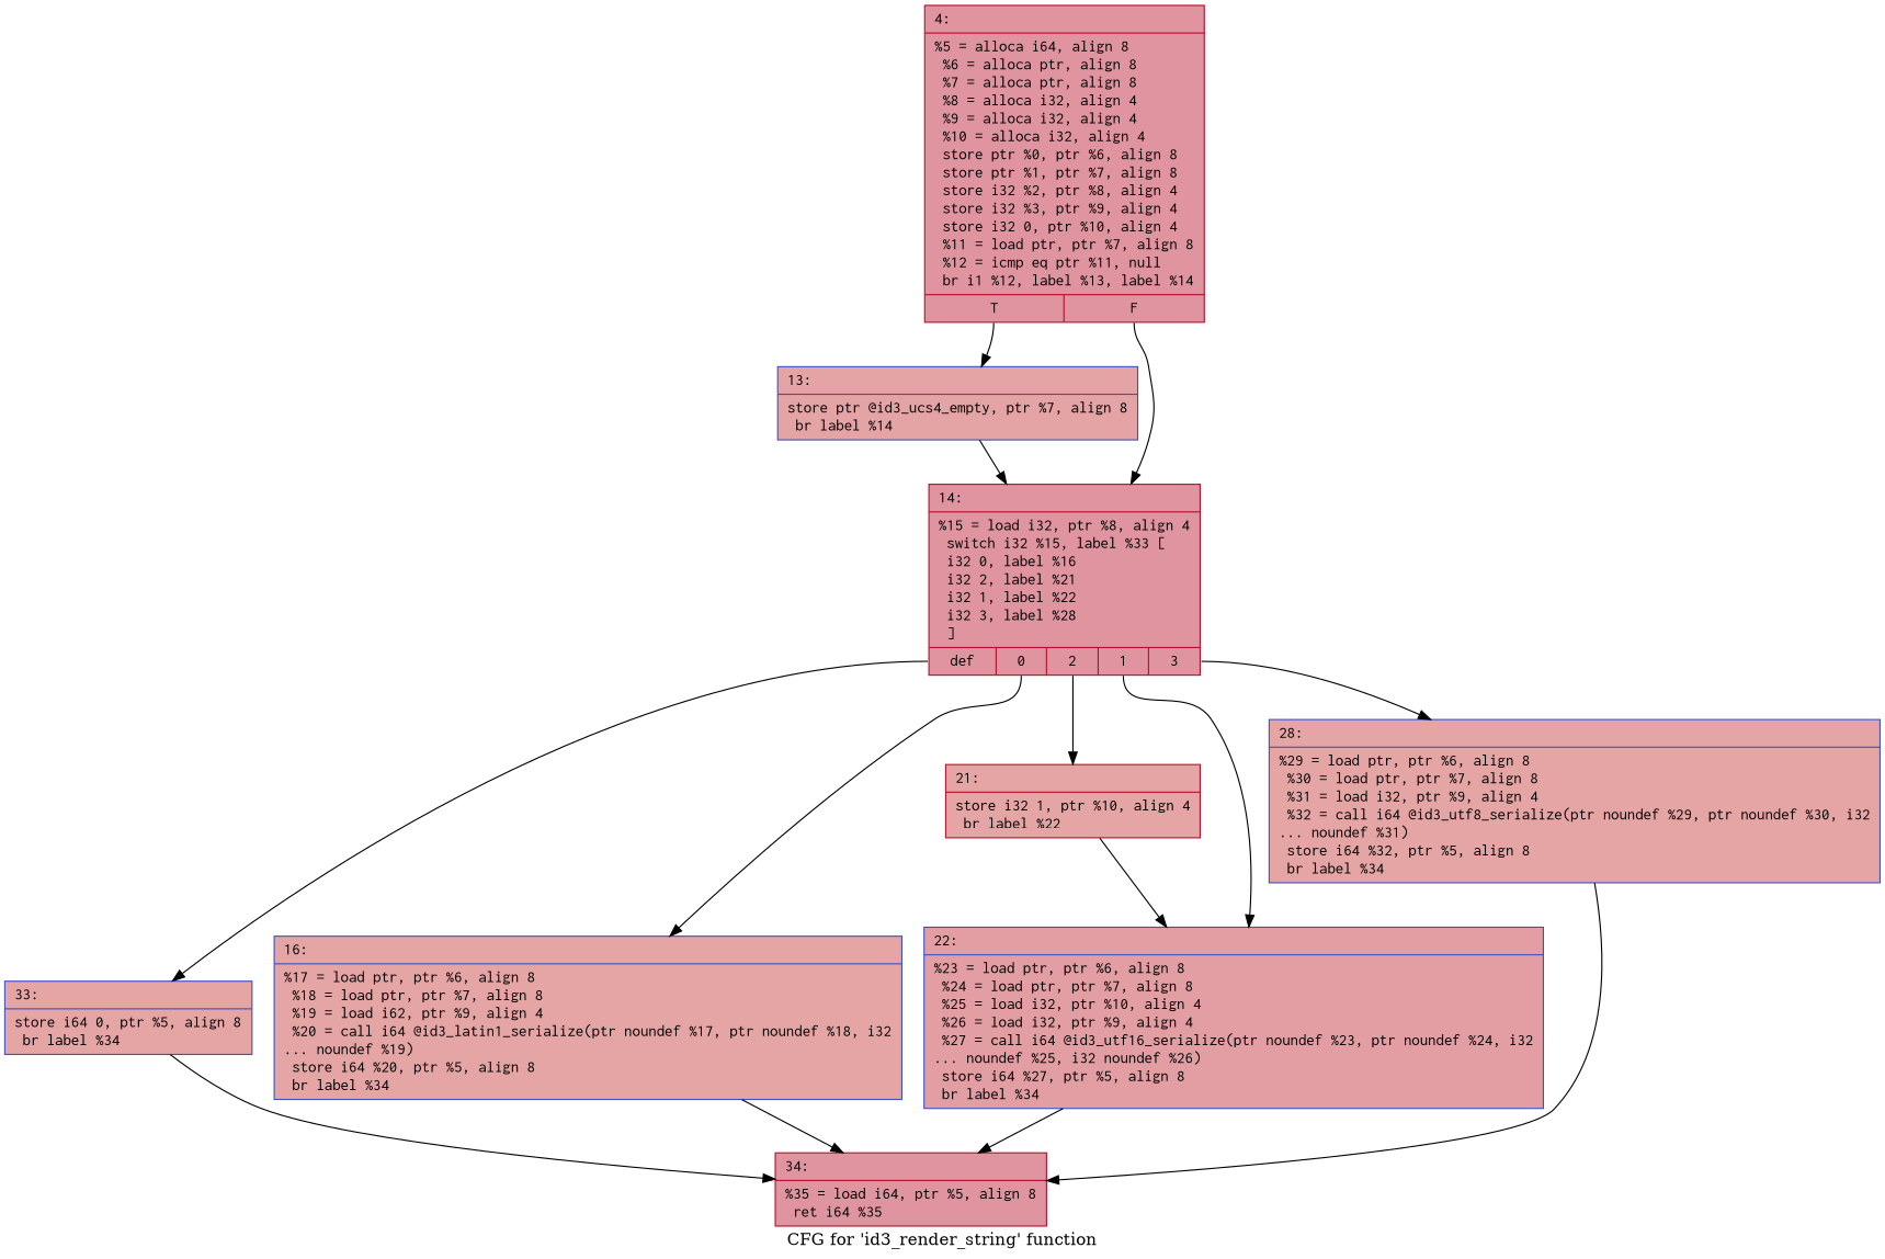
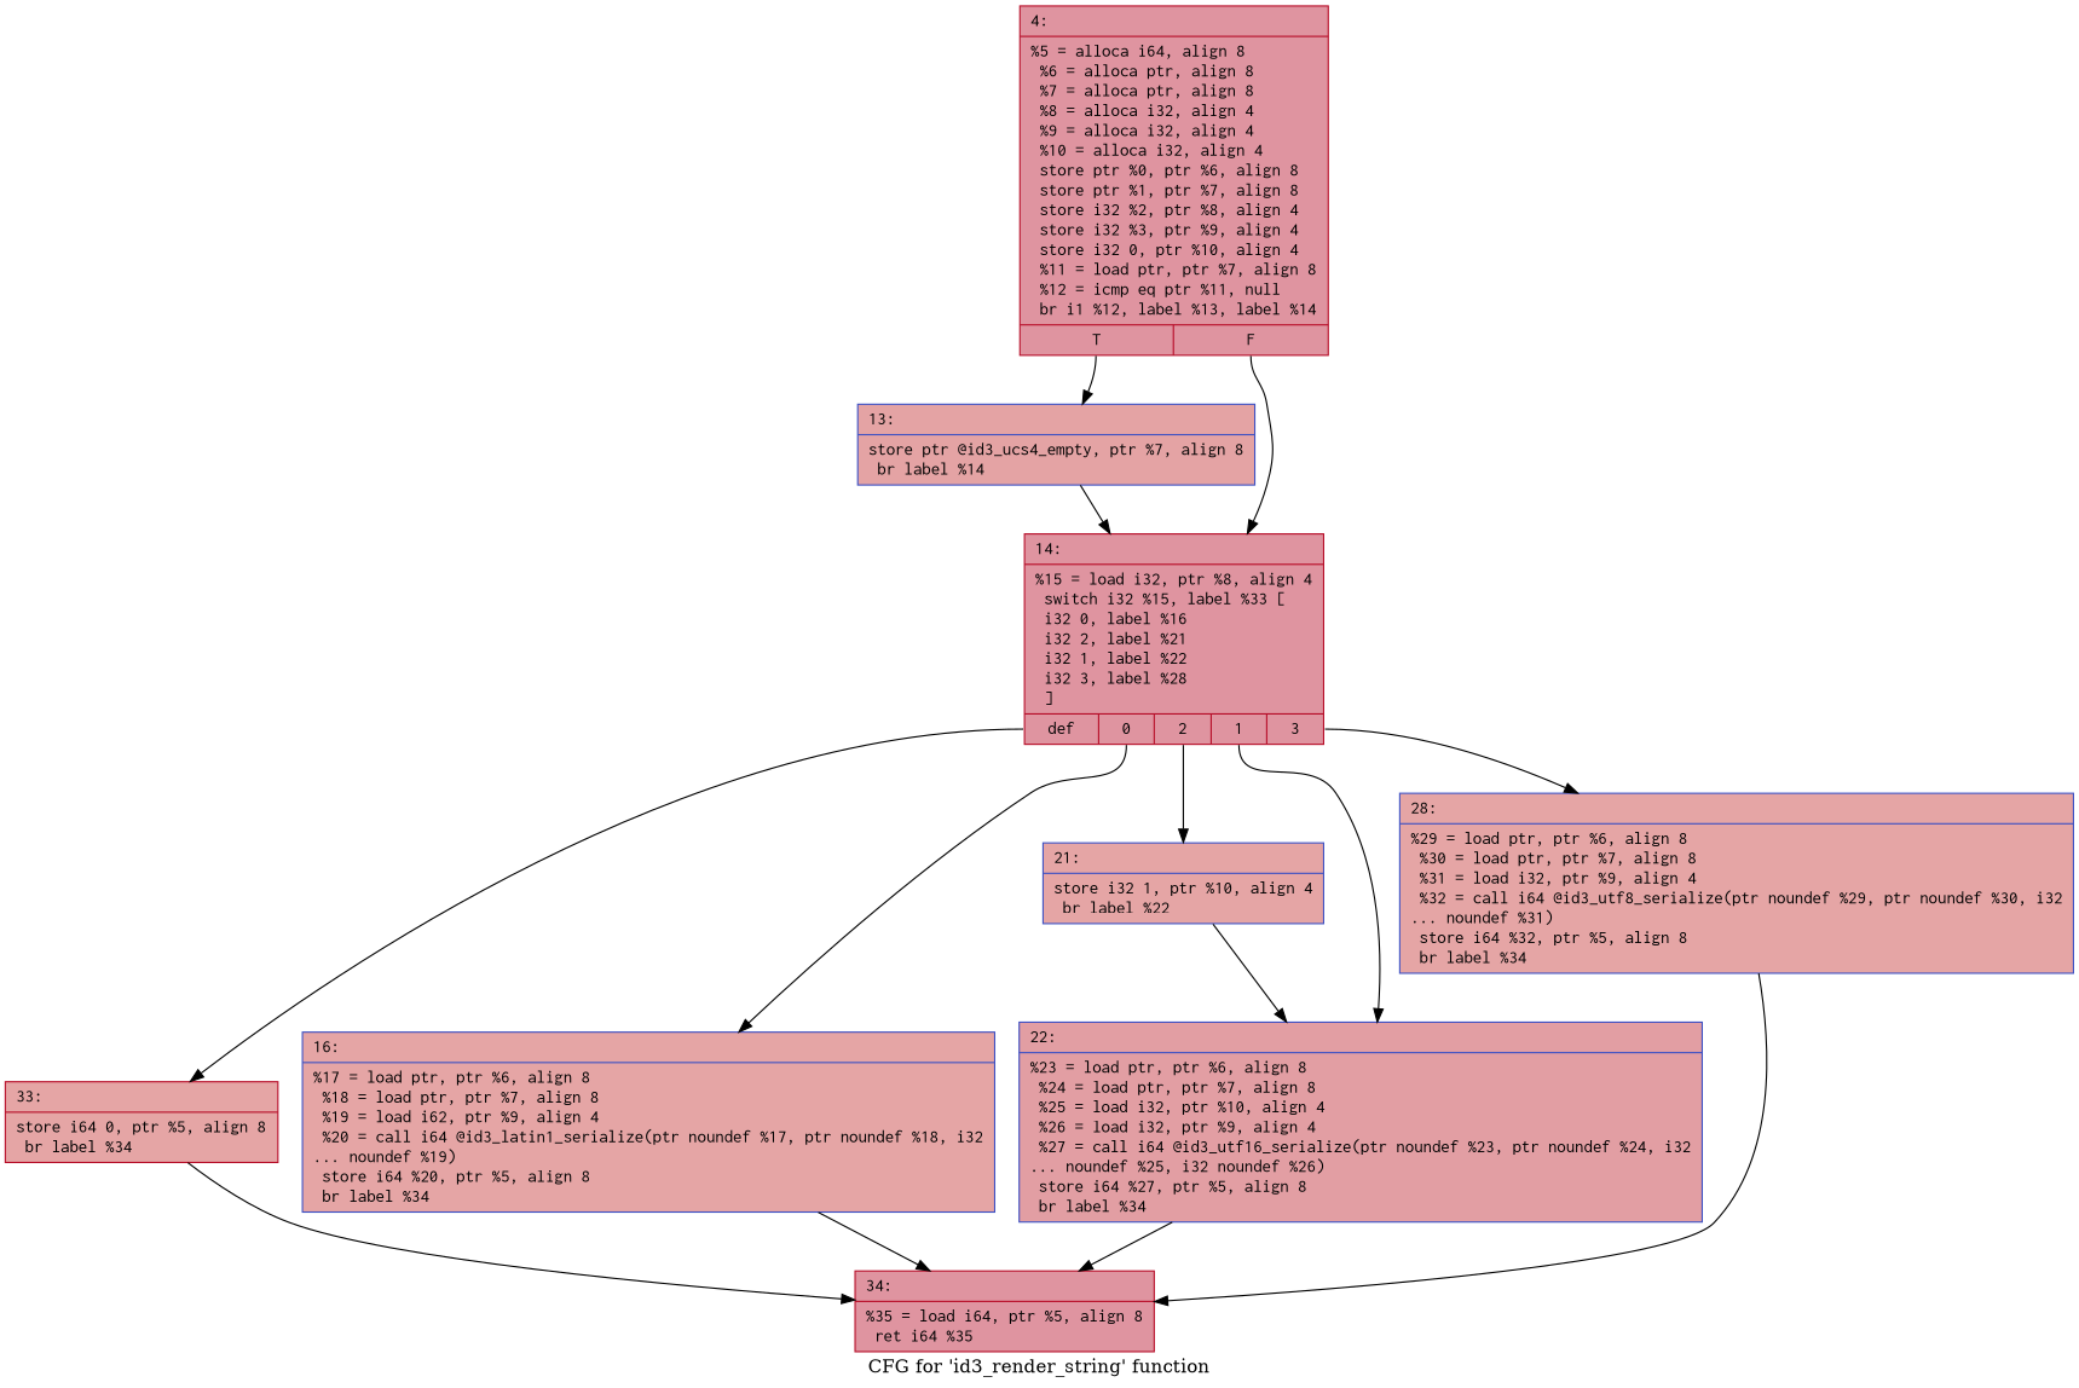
  digraph {
    label="CFG for 'id3_render_string' function"
    node [color="#3d50c3ff" fillcolor="#c5333470" fontname=Courier shape=record style=filled]
    n1 [color="#b70d28ff" fillcolor="#b70d2870" label="{4:\l|  %5 = alloca i64, align 8\l  %6 = alloca ptr, align 8\l  %7 = alloca ptr, align 8\l  %8 = alloca i32, align 4\l  %9 = alloca i32, align 4\l  %10 = alloca i32, align 4\l  store ptr %0, ptr %6, align 8\l  store ptr %1, ptr %7, align 8\l  store i32 %2, ptr %8, align 4\l  store i32 %3, ptr %9, align 4\l  store i32 0, ptr %10, align 4\l  %11 = load ptr, ptr %7, align 8\l  %12 = icmp eq ptr %11, null\l  br i1 %12, label %13, label %14\l|{<s0>T|<s1>F}}"]
    n2 [fillcolor="#c32e3170" label="{13:\l|  store ptr @id3_ucs4_empty, ptr %7, align 8\l  br label %14\l}"]
    n3 [color="#b70d28ff" fillcolor="#b70d2870" label="{14:\l|  %15 = load i32, ptr %8, align 4\l  switch i32 %15, label %33 [\l    i32 0, label %16\l    i32 2, label %21\l    i32 1, label %22\l    i32 3, label %28\l  ]\l|{<s0>def|<s1>0|<s2>2|<s3>1|<s4>3}}"]
-   n4 [label="{33:\l|  store i64 0, ptr %5, align 8\l  br label %34\l}"]
+   n4 [color="#b70d28ff" label="{33:\l|  store i64 0, ptr %5, align 8\l  br label %34\l}"]
    n5 [label="{16:\l|  %17 = load ptr, ptr %6, align 8\l  %18 = load ptr, ptr %7, align 8\l  %19 = load i62, ptr %9, align 4\l  %20 = call i64 @id3_latin1_serialize(ptr noundef %17, ptr noundef %18, i32\l... noundef %19)\l  store i64 %20, ptr %5, align 8\l  br label %34\l}"]
-   n6 [color="#b70d28ff" label="{21:\l|  store i32 1, ptr %10, align 4\l  br label %22\l}"]
+   n6 [label="{21:\l|  store i32 1, ptr %10, align 4\l  br label %22\l}"]
    n7 [fillcolor="#be242e70" label="{22:\l|  %23 = load ptr, ptr %6, align 8\l  %24 = load ptr, ptr %7, align 8\l  %25 = load i32, ptr %10, align 4\l  %26 = load i32, ptr %9, align 4\l  %27 = call i64 @id3_utf16_serialize(ptr noundef %23, ptr noundef %24, i32\l... noundef %25, i32 noundef %26)\l  store i64 %27, ptr %5, align 8\l  br label %34\l}"]
    n8 [label="{28:\l|  %29 = load ptr, ptr %6, align 8\l  %30 = load ptr, ptr %7, align 8\l  %31 = load i32, ptr %9, align 4\l  %32 = call i64 @id3_utf8_serialize(ptr noundef %29, ptr noundef %30, i32\l... noundef %31)\l  store i64 %32, ptr %5, align 8\l  br label %34\l}"]
    n9 [color="#b70d28ff" fillcolor="#b70d2870" label="{34:\l|  %35 = load i64, ptr %5, align 8\l  ret i64 %35\l}"]
    n1 -> n2 [tailport=s0]
    n1 -> n3 [tailport=s1]
    n2 -> n3
    n3 -> n4 [tailport=s0]
    n3 -> n5 [tailport=s1]
    n3 -> n6 [tailport=s2]
    n3 -> n7 [tailport=s3]
    n3 -> n8 [tailport=s4]
    n4 -> n9
    n5 -> n9
    n6 -> n7
    n7 -> n9
    n8 -> n9
  }
